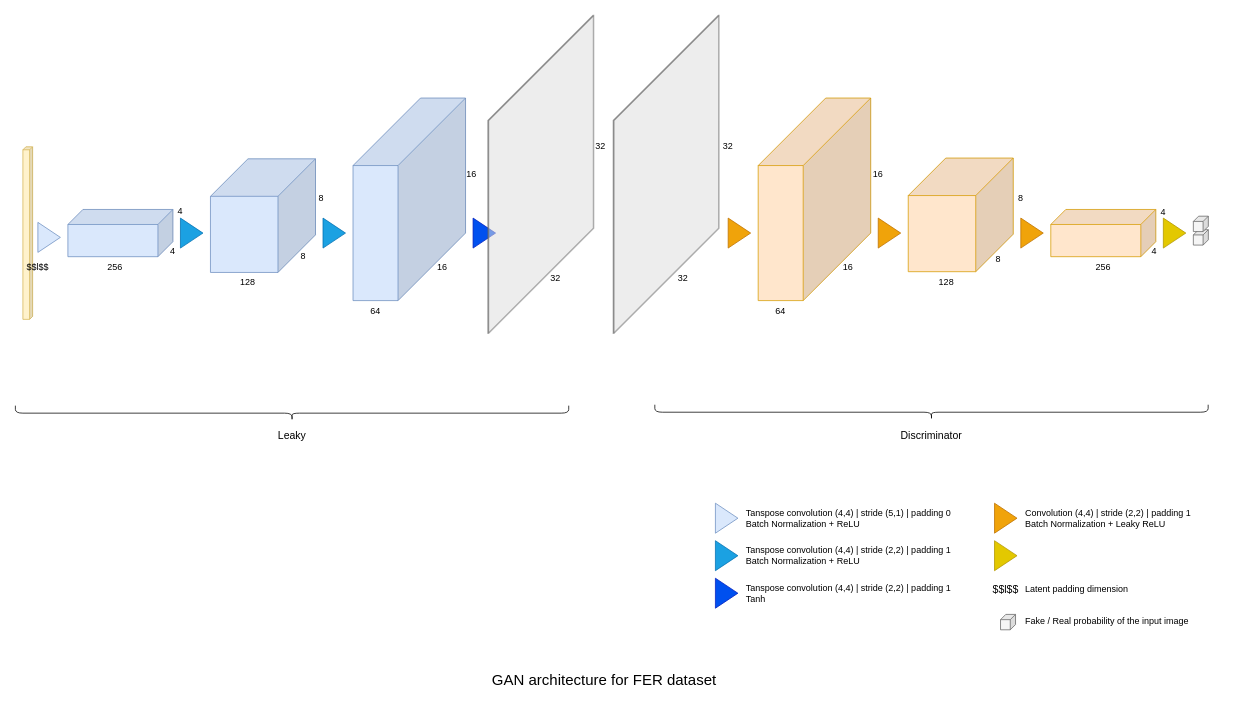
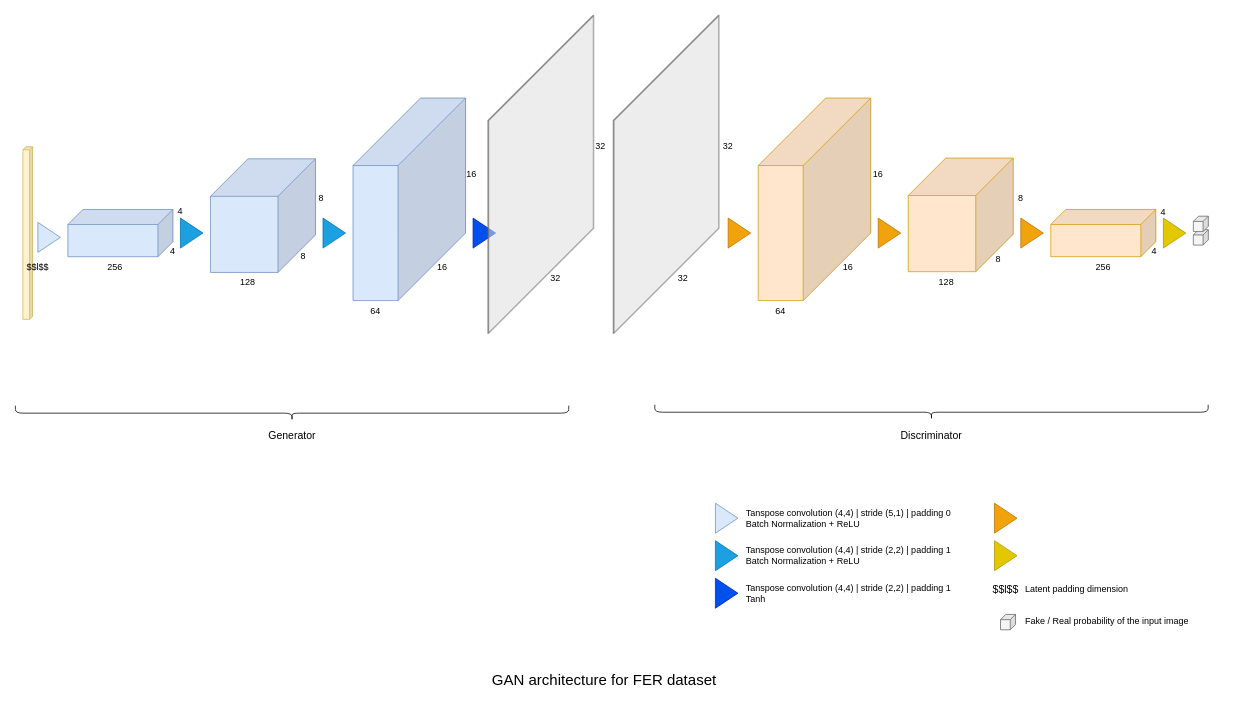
  <mxCell id="0" />
  <mxCell id="1" parent="0" />
  <mxCell id="2" value="" style="shape=cube;whiteSpace=wrap;html=1;boundedLbl=1;backgroundOutline=1;darkOpacity=0.05;darkOpacity2=0.1;flipH=1;size=7;fillColor=#f5f5f5;strokeColor=#666666;fontColor=#333333;" vertex="1" parent="1"><mxGeometry x="1590" y="305.47" width="20" height="20.53" as="geometry" /></mxCell>
  <mxCell id="3" value="" style="shape=cube;whiteSpace=wrap;html=1;boundedLbl=1;backgroundOutline=1;darkOpacity=0.05;darkOpacity2=0.1;flipH=1;size=4;fillColor=#fff2cc;strokeColor=#d6b656;fillStyle=auto;" vertex="1" parent="1"><mxGeometry x="30" y="195" width="13" height="230" as="geometry" /></mxCell>
  <mxCell id="4" value="" style="shape=cube;whiteSpace=wrap;html=1;boundedLbl=1;backgroundOutline=1;darkOpacity=0.05;darkOpacity2=0.1;flipH=1;flipV=0;size=20;fillColor=#dae8fc;strokeColor=#6c8ebf;gradientColor=none;fillStyle=solid;strokeWidth=1;" vertex="1" parent="1"><mxGeometry x="90" y="278.53" width="140" height="62.94" as="geometry" /></mxCell>
  <mxCell id="5" value="" style="shape=cube;whiteSpace=wrap;html=1;boundedLbl=1;backgroundOutline=1;darkOpacity=0.05;darkOpacity2=0.1;flipH=1;flipV=0;size=50;fillColor=#dae8fc;strokeColor=#6c8ebf;gradientColor=none;fillStyle=solid;strokeWidth=1;" vertex="1" parent="1"><mxGeometry x="280" y="211" width="140" height="151.47" as="geometry" /></mxCell>
  <mxCell id="6" value="" style="shape=cube;whiteSpace=wrap;html=1;boundedLbl=1;backgroundOutline=1;darkOpacity=0.05;darkOpacity2=0.1;flipH=1;flipV=0;size=90;fillColor=#dae8fc;strokeColor=#6c8ebf;gradientColor=none;fillStyle=solid;strokeWidth=1;" vertex="1" parent="1"><mxGeometry x="470" y="130" width="150" height="270" as="geometry" /></mxCell>
  <mxCell id="7" value="" style="shape=cube;whiteSpace=wrap;html=1;boundedLbl=1;backgroundOutline=1;darkOpacity=0.05;darkOpacity2=0.1;flipH=1;flipV=0;size=140;fillColor=#f5f5f5;strokeColor=#666666;fontColor=#333333;fillStyle=solid;strokeWidth=2;shadow=0;opacity=50;" vertex="1" parent="1"><mxGeometry x="817" y="20" width="140.573" height="423.529" as="geometry" /></mxCell>
  <mxCell id="8" value="" style="shape=cube;whiteSpace=wrap;html=1;boundedLbl=1;backgroundOutline=1;darkOpacity=0.05;darkOpacity2=0.1;flipH=1;flipV=0;size=90;fillColor=#ffe6cc;strokeColor=#d79b00;fillStyle=solid;strokeWidth=1;" vertex="1" parent="1"><mxGeometry x="1010" y="130" width="150" height="270" as="geometry" /></mxCell>
  <mxCell id="9" value="" style="shape=cube;whiteSpace=wrap;html=1;boundedLbl=1;backgroundOutline=1;darkOpacity=0.05;darkOpacity2=0.1;flipH=1;flipV=0;size=50;fillColor=#ffe6cc;strokeColor=#d79b00;fillStyle=solid;strokeWidth=1;" vertex="1" parent="1"><mxGeometry x="1210" y="210" width="140" height="151.47" as="geometry" /></mxCell>
  <mxCell id="10" value="" style="shape=cube;whiteSpace=wrap;html=1;boundedLbl=1;backgroundOutline=1;darkOpacity=0.05;darkOpacity2=0.1;flipH=1;flipV=0;size=20;fillColor=#ffe6cc;strokeColor=#d79b00;fillStyle=solid;strokeWidth=1;" vertex="1" parent="1"><mxGeometry x="1400" y="278.53" width="140" height="62.94" as="geometry" /></mxCell>
  <mxCell id="11" value="" style="shape=cube;whiteSpace=wrap;html=1;boundedLbl=1;backgroundOutline=1;darkOpacity=0.05;darkOpacity2=0.1;flipH=1;size=7;fillColor=#f5f5f5;strokeColor=#666666;fontColor=#333333;" vertex="1" parent="1"><mxGeometry x="1590" y="287.47" width="20" height="20.53" as="geometry" /></mxCell>
  <mxCell id="12" value="" style="triangle;whiteSpace=wrap;html=1;fillColor=#1ba1e2;strokeColor=#006EAF;fontColor=#ffffff;" vertex="1" parent="1"><mxGeometry x="240" y="290" width="30" height="40" as="geometry" /></mxCell>
  <mxCell id="13" value="" style="triangle;whiteSpace=wrap;html=1;fillColor=#1ba1e2;strokeColor=#006EAF;fontColor=#ffffff;" vertex="1" parent="1"><mxGeometry x="430" y="290" width="30" height="40" as="geometry" /></mxCell>
  <mxCell id="14" value="" style="triangle;whiteSpace=wrap;html=1;fillColor=#0050ef;strokeColor=#001DBC;fontColor=#ffffff;" vertex="1" parent="1"><mxGeometry x="630" y="290" width="30" height="40" as="geometry" /></mxCell>
  <mxCell id="15" value="" style="shape=cube;whiteSpace=wrap;html=1;boundedLbl=1;backgroundOutline=1;darkOpacity=0.05;darkOpacity2=0.1;flipH=1;flipV=0;size=140;fillColor=#f5f5f5;strokeColor=#666666;fontColor=#333333;fillStyle=auto;strokeWidth=2;shadow=0;opacity=50;" vertex="1" parent="1"><mxGeometry x="650" y="20" width="140.573" height="423.529" as="geometry" /></mxCell>
  <mxCell id="16" value="" style="triangle;whiteSpace=wrap;html=1;fillColor=#f0a30a;strokeColor=#BD7000;fontColor=#000000;" vertex="1" parent="1"><mxGeometry x="970" y="290" width="30" height="40" as="geometry" /></mxCell>
  <mxCell id="17" value="" style="triangle;whiteSpace=wrap;html=1;fillColor=#f0a30a;strokeColor=#BD7000;fontColor=#000000;" vertex="1" parent="1"><mxGeometry x="1170" y="290" width="30" height="40" as="geometry" /></mxCell>
  <mxCell id="18" value="" style="triangle;whiteSpace=wrap;html=1;fillColor=#f0a30a;strokeColor=#BD7000;fontColor=#000000;" vertex="1" parent="1"><mxGeometry x="1360" y="290" width="30" height="40" as="geometry" /></mxCell>
  <mxCell id="19" value="" style="triangle;whiteSpace=wrap;html=1;fillColor=#e3c800;strokeColor=#B09500;fontColor=#000000;" vertex="1" parent="1"><mxGeometry x="1550" y="290" width="30" height="40" as="geometry" /></mxCell>
  <mxCell id="20" value="" style="triangle;whiteSpace=wrap;html=1;fillColor=#dae8fc;strokeColor=#6c8ebf;" vertex="1" parent="1"><mxGeometry x="50" y="295.73" width="30" height="40" as="geometry" /></mxCell>
  <mxCell id="21" value="256" style="text;html=1;strokeColor=none;fillColor=none;align=center;verticalAlign=middle;whiteSpace=wrap;rounded=0;" vertex="1" parent="1"><mxGeometry x="123" y="341.47" width="60" height="30" as="geometry" /></mxCell>
  <mxCell id="22" value="128" style="text;html=1;strokeColor=none;fillColor=none;align=center;verticalAlign=middle;whiteSpace=wrap;rounded=0;" vertex="1" parent="1"><mxGeometry x="300" y="361.47" width="60" height="30" as="geometry" /></mxCell>
  <mxCell id="23" value="64" style="text;html=1;strokeColor=none;fillColor=none;align=center;verticalAlign=middle;whiteSpace=wrap;rounded=0;" vertex="1" parent="1"><mxGeometry x="470" y="400" width="60" height="30" as="geometry" /></mxCell>
  <mxCell id="24" value="64" style="text;html=1;strokeColor=none;fillColor=none;align=center;verticalAlign=middle;whiteSpace=wrap;rounded=0;" vertex="1" parent="1"><mxGeometry x="1010" y="400" width="60" height="30" as="geometry" /></mxCell>
  <mxCell id="25" value="128" style="text;html=1;strokeColor=none;fillColor=none;align=center;verticalAlign=middle;whiteSpace=wrap;rounded=0;" vertex="1" parent="1"><mxGeometry x="1231" y="361.47" width="60" height="30" as="geometry" /></mxCell>
  <mxCell id="26" value="256" style="text;html=1;strokeColor=none;fillColor=none;align=center;verticalAlign=middle;whiteSpace=wrap;rounded=0;" vertex="1" parent="1"><mxGeometry x="1440" y="341.47" width="60" height="30" as="geometry" /></mxCell>
  <mxCell id="27" value="$$l$$" style="text;html=1;strokeColor=none;fillColor=none;align=center;verticalAlign=middle;whiteSpace=wrap;rounded=0;" vertex="1" parent="1"><mxGeometry x="20" y="341.47" width="60" height="30" as="geometry" /></mxCell>
  <mxCell id="28" value="4" style="text;html=1;strokeColor=none;fillColor=none;align=center;verticalAlign=middle;whiteSpace=wrap;rounded=0;" vertex="1" parent="1"><mxGeometry x="200" y="320" width="60" height="30" as="geometry" /></mxCell>
  <mxCell id="29" value="4" style="text;html=1;strokeColor=none;fillColor=none;align=center;verticalAlign=middle;whiteSpace=wrap;rounded=0;" vertex="1" parent="1"><mxGeometry x="210" y="265.73" width="60" height="30" as="geometry" /></mxCell>
  <mxCell id="30" value="8" style="text;html=1;strokeColor=none;fillColor=none;align=center;verticalAlign=middle;whiteSpace=wrap;rounded=0;" vertex="1" parent="1"><mxGeometry x="374" y="326" width="60" height="30" as="geometry" /></mxCell>
  <mxCell id="31" value="8" style="text;html=1;strokeColor=none;fillColor=none;align=center;verticalAlign=middle;whiteSpace=wrap;rounded=0;" vertex="1" parent="1"><mxGeometry x="398" y="248.53" width="60" height="30" as="geometry" /></mxCell>
  <mxCell id="32" value="16" style="text;html=1;strokeColor=none;fillColor=none;align=center;verticalAlign=middle;whiteSpace=wrap;rounded=0;" vertex="1" parent="1"><mxGeometry x="559" y="341.47" width="60" height="30" as="geometry" /></mxCell>
  <mxCell id="33" value="16" style="text;html=1;strokeColor=none;fillColor=none;align=center;verticalAlign=middle;whiteSpace=wrap;rounded=0;" vertex="1" parent="1"><mxGeometry x="598" y="216.76" width="60" height="30" as="geometry" /></mxCell>
  <mxCell id="34" value="32" style="text;html=1;strokeColor=none;fillColor=none;align=center;verticalAlign=middle;whiteSpace=wrap;rounded=0;" vertex="1" parent="1"><mxGeometry x="710" y="356" width="60" height="30" as="geometry" /></mxCell>
  <mxCell id="35" value="32" style="text;html=1;strokeColor=none;fillColor=none;align=center;verticalAlign=middle;whiteSpace=wrap;rounded=0;" vertex="1" parent="1"><mxGeometry x="770" y="180" width="60" height="30" as="geometry" /></mxCell>
  <mxCell id="36" value="32" style="text;html=1;strokeColor=none;fillColor=none;align=center;verticalAlign=middle;whiteSpace=wrap;rounded=0;" vertex="1" parent="1"><mxGeometry x="880" y="356" width="60" height="30" as="geometry" /></mxCell>
  <mxCell id="37" value="32" style="text;html=1;strokeColor=none;fillColor=none;align=center;verticalAlign=middle;whiteSpace=wrap;rounded=0;" vertex="1" parent="1"><mxGeometry x="940" y="180" width="60" height="30" as="geometry" /></mxCell>
  <mxCell id="38" value="16" style="text;html=1;strokeColor=none;fillColor=none;align=center;verticalAlign=middle;whiteSpace=wrap;rounded=0;" vertex="1" parent="1"><mxGeometry x="1140" y="216.76" width="60" height="30" as="geometry" /></mxCell>
  <mxCell id="39" value="16" style="text;html=1;strokeColor=none;fillColor=none;align=center;verticalAlign=middle;whiteSpace=wrap;rounded=0;" vertex="1" parent="1"><mxGeometry x="1100" y="341.47" width="60" height="30" as="geometry" /></mxCell>
  <mxCell id="40" value="8" style="text;html=1;strokeColor=none;fillColor=none;align=center;verticalAlign=middle;whiteSpace=wrap;rounded=0;" vertex="1" parent="1"><mxGeometry x="1300" y="330" width="60" height="30" as="geometry" /></mxCell>
  <mxCell id="41" value="8" style="text;html=1;strokeColor=none;fillColor=none;align=center;verticalAlign=middle;whiteSpace=wrap;rounded=0;" vertex="1" parent="1"><mxGeometry x="1330" y="248.53" width="60" height="30" as="geometry" /></mxCell>
  <mxCell id="42" value="4" style="text;html=1;strokeColor=none;fillColor=none;align=center;verticalAlign=middle;whiteSpace=wrap;rounded=0;" vertex="1" parent="1"><mxGeometry x="1508" y="320" width="60" height="30" as="geometry" /></mxCell>
  <mxCell id="43" value="4" style="text;html=1;strokeColor=none;fillColor=none;align=center;verticalAlign=middle;whiteSpace=wrap;rounded=0;" vertex="1" parent="1"><mxGeometry x="1520" y="266.73" width="60" height="30" as="geometry" /></mxCell>
  <mxCell id="44" value="" style="shape=curlyBracket;whiteSpace=wrap;html=1;rounded=1;labelPosition=left;verticalLabelPosition=middle;align=right;verticalAlign=middle;rotation=-90;" vertex="1" parent="1"><mxGeometry x="378.75" y="181.25" width="20" height="737.5" as="geometry" /></mxCell>
  <mxCell id="45" value="" style="shape=curlyBracket;whiteSpace=wrap;html=1;rounded=1;labelPosition=left;verticalLabelPosition=middle;align=right;verticalAlign=middle;rotation=-90;" vertex="1" parent="1"><mxGeometry x="1231" y="180" width="20" height="737.5" as="geometry" /></mxCell>
- <mxCell id="46" value="&lt;font style=&quot;font-size: 14px;&quot;&gt;Leaky&lt;/font&gt;" style="text;html=1;strokeColor=none;fillColor=none;align=center;verticalAlign=middle;whiteSpace=wrap;rounded=0;" vertex="1" parent="1"><mxGeometry x="358.75" y="565" width="60" height="30" as="geometry" /></mxCell>
+ <mxCell id="46" value="&lt;font style=&quot;font-size: 14px;&quot;&gt;Generator&lt;/font&gt;" style="text;html=1;strokeColor=none;fillColor=none;align=center;verticalAlign=middle;whiteSpace=wrap;rounded=0;" vertex="1" parent="1"><mxGeometry x="358.75" y="565" width="60" height="30" as="geometry" /></mxCell>
  <mxCell id="47" value="&lt;font style=&quot;font-size: 14px;&quot;&gt;Discriminator&lt;/font&gt;" style="text;html=1;strokeColor=none;fillColor=none;align=center;verticalAlign=middle;whiteSpace=wrap;rounded=0;" vertex="1" parent="1"><mxGeometry x="1211" y="565" width="60" height="30" as="geometry" /></mxCell>
  <mxCell id="48" value="" style="triangle;whiteSpace=wrap;html=1;fillColor=#1ba1e2;strokeColor=#006EAF;fontColor=#ffffff;" vertex="1" parent="1"><mxGeometry x="953" y="720" width="30" height="40" as="geometry" /></mxCell>
  <mxCell id="49" value="" style="triangle;whiteSpace=wrap;html=1;fillColor=#0050ef;strokeColor=#001DBC;fontColor=#ffffff;" vertex="1" parent="1"><mxGeometry x="953" y="770" width="30" height="40" as="geometry" /></mxCell>
  <mxCell id="50" value="" style="triangle;whiteSpace=wrap;html=1;fillColor=#f0a30a;strokeColor=#BD7000;fontColor=#000000;" vertex="1" parent="1"><mxGeometry x="1325" y="670" width="30" height="40" as="geometry" /></mxCell>
  <mxCell id="51" value="" style="triangle;whiteSpace=wrap;html=1;fillColor=#e3c800;strokeColor=#B09500;fontColor=#000000;" vertex="1" parent="1"><mxGeometry x="1325" y="720" width="30" height="40" as="geometry" /></mxCell>
  <mxCell id="52" value="Tanspose convolution (4,4) | stride (2,2) | padding 1&lt;br&gt;Batch Normalization + ReLU" style="text;html=1;strokeColor=none;fillColor=none;align=left;verticalAlign=middle;whiteSpace=wrap;rounded=0;" vertex="1" parent="1"><mxGeometry x="992" y="725" width="290" height="30" as="geometry" /></mxCell>
  <mxCell id="53" value="Tanspose convolution (4,4) | stride (2,2) | padding 1&lt;br&gt;Tanh" style="text;html=1;strokeColor=none;fillColor=none;align=left;verticalAlign=middle;whiteSpace=wrap;rounded=0;" vertex="1" parent="1"><mxGeometry x="992" y="775" width="280" height="30" as="geometry" /></mxCell>
- <mxCell id="54" value="Convolution (4,4) | stride (2,2) | padding 1&lt;br&gt;Batch Normalization + Leaky ReLU" style="text;html=1;strokeColor=none;fillColor=none;align=left;verticalAlign=middle;whiteSpace=wrap;rounded=0;" vertex="1" parent="1"><mxGeometry x="1364" y="675" width="280" height="30" as="geometry" /></mxCell>
  <mxCell id="55" value="" style="triangle;whiteSpace=wrap;html=1;fillColor=#dae8fc;strokeColor=#6c8ebf;" vertex="1" parent="1"><mxGeometry x="953" y="670" width="30" height="40" as="geometry" /></mxCell>
  <mxCell id="56" value="Tanspose convolution (4,4) | stride (5,1) | padding 0&lt;br&gt;Batch Normalization + ReLU" style="text;html=1;strokeColor=none;fillColor=none;align=left;verticalAlign=middle;whiteSpace=wrap;rounded=0;" vertex="1" parent="1"><mxGeometry x="992" y="675" width="290" height="30" as="geometry" /></mxCell>
  <mxCell id="57" value="$$l$$" style="text;html=1;strokeColor=none;fillColor=none;align=center;verticalAlign=middle;whiteSpace=wrap;rounded=0;fontSize=14;" vertex="1" parent="1"><mxGeometry x="1310" y="770" width="60" height="30" as="geometry" /></mxCell>
  <mxCell id="58" value="Latent padding dimension" style="text;html=1;strokeColor=none;fillColor=none;align=left;verticalAlign=middle;whiteSpace=wrap;rounded=0;" vertex="1" parent="1"><mxGeometry x="1364" y="770" width="280" height="30" as="geometry" /></mxCell>
  <mxCell id="59" value="" style="shape=cube;whiteSpace=wrap;html=1;boundedLbl=1;backgroundOutline=1;darkOpacity=0.05;darkOpacity2=0.1;flipH=1;size=7;fillColor=#f5f5f5;strokeColor=#666666;fontColor=#333333;" vertex="1" parent="1"><mxGeometry x="1333" y="818.22" width="20" height="20.53" as="geometry" /></mxCell>
  <mxCell id="60" value="Fake / Real probability of the input image" style="text;html=1;strokeColor=none;fillColor=none;align=left;verticalAlign=middle;whiteSpace=wrap;rounded=0;" vertex="1" parent="1"><mxGeometry x="1364" y="813.49" width="280" height="30" as="geometry" /></mxCell>
  <mxCell id="61" value="&lt;font style=&quot;font-size: 20px;&quot;&gt;GAN architecture for FER dataset&lt;/font&gt;" style="text;html=1;strokeColor=none;fillColor=none;align=center;verticalAlign=middle;whiteSpace=wrap;rounded=0;fontSize=15;" vertex="1" parent="1"><mxGeometry x="650" y="890" width="310" height="30" as="geometry" /></mxCell>
